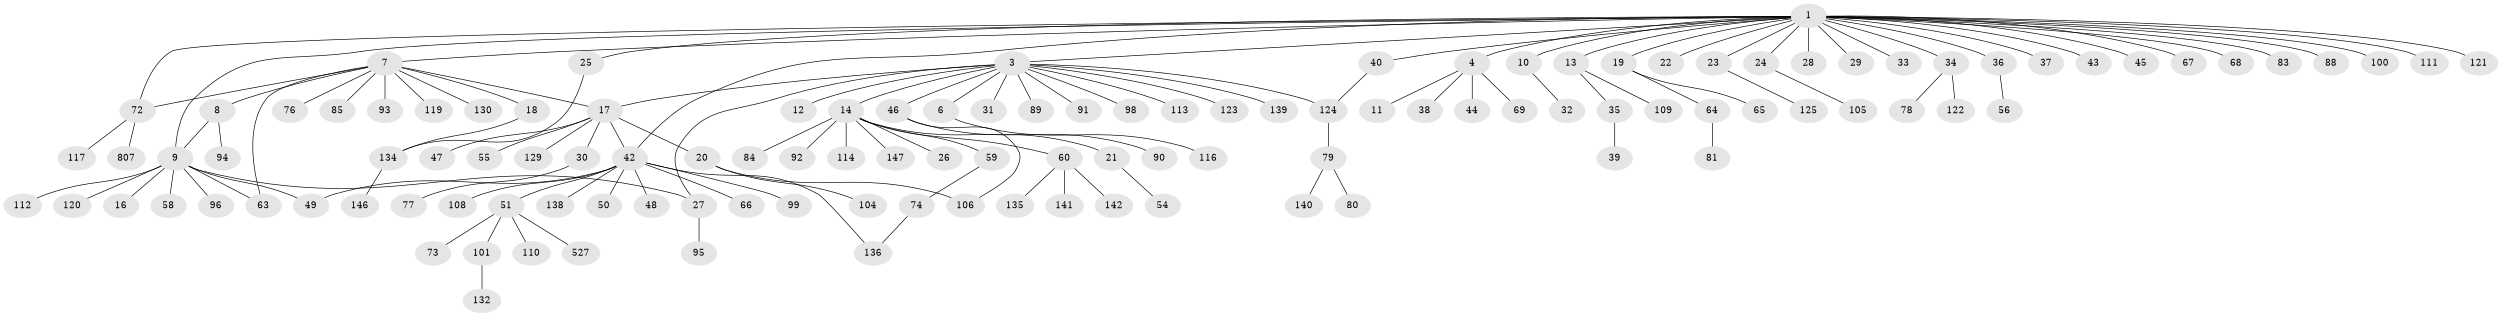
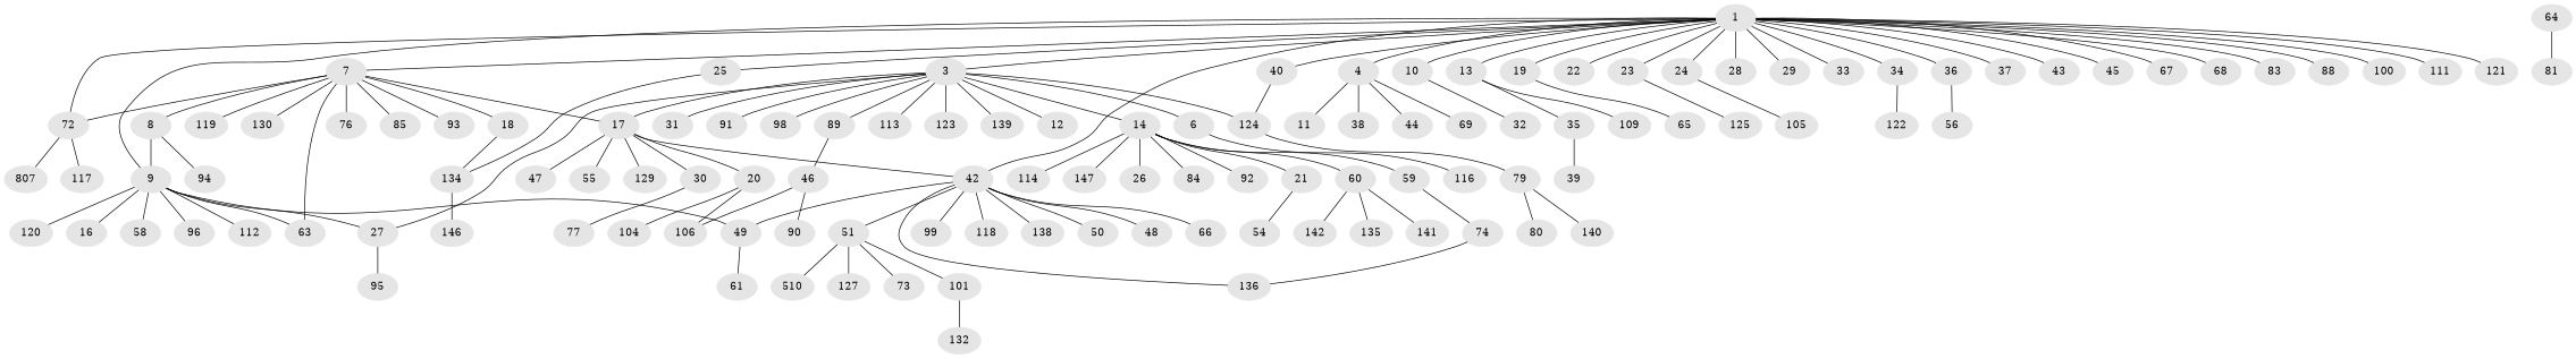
  graph {
    node [color=gray90 style=filled]
    1 [super="+2"]
    3 [super="+5"]
    4 [super="+144"]
    7 [super="+53"]
    9 [super="+41"]
    10 [super="+86"]
    13
    19 [super="+62"]
    22
    23 [super="+71"]
    24
    25
    28
    29
    33
    34 [super="+102"]
    36
    37
    40
    42 [super="+70"]
    43
    45
    67
    68
    72 [super="+115"]
    83
    88
    100
    111
    121
    6
    12 [super="+128"]
    14 [super="+15"]
    17 [super="+82"]
    27 [super="+57"]
    31
    46
    89
    91 [super="+145"]
    98
    113
    123
    124
    139
    11 [super="+52"]
    38
    44
    69
    8
    18
    63
    76
    85
    93
    119
    130
    16
    49
    58
    96
    112
    120
    32
    35 [super="+103"]
    109
    64
    65
    125
    105
    134
-   78
    122
    56
    48
    50
    51 [super="+118"]
    66
    99
-   108
+   108 [label=118]
    136
    138
    n82 [label=807]
    117
    116 [super="+133"]
    21 [super="+87"]
    26 [super="+137"]
    59
    60 [super="+126"]
    84
    92
    114
    147
    20
    30
    47
    55
    129
    95
    106
    90
    79 [super="+143"]
    94
+   61
    39
    54
    74 [super="+75"]
    135
    141
    142
    104
    77 [super="+97"]
    146
    81 [super="+131"]
    80
    140
    73
    101
-   110
-   127 [label=527]
+   110 [label=510]
+   127
    132
    1 -- 3
    1 -- 4
    1 -- 7
    1 -- 9
    1 -- 10
    1 -- 13
    1 -- 19
    1 -- 22
    1 -- 23
    1 -- 24
    1 -- 25
    1 -- 28
    1 -- 29
    1 -- 33
    1 -- 34
    1 -- 36
    1 -- 37
    1 -- 40
    1 -- 42
    1 -- 43
    1 -- 45
    1 -- 67
    1 -- 68
    1 -- 72
    1 -- 83
    1 -- 88
    1 -- 100
    1 -- 111
    1 -- 121
    3 -- 6
    3 -- 12
    3 -- 14 [weight=2]
    3 -- 17
    3 -- 27
    3 -- 31
-   3 -- 46
+   89 -- 46
    3 -- 89
    3 -- 91
    3 -- 98
    3 -- 113
    3 -- 123
    3 -- 124
    3 -- 139
    4 -- 11
    4 -- 38
    4 -- 44
    4 -- 69
    7 -- 72
    7 -- 17
    7 -- 8
    7 -- 18
    7 -- 63
    7 -- 76
    7 -- 85
    7 -- 93
    7 -- 119
    7 -- 130
    9 -- 27
    9 -- 63
    9 -- 16
    9 -- 49
    9 -- 58
    9 -- 96
    9 -- 112
    9 -- 120
    10 -- 32
    13 -- 35
    13 -- 109
-   19 -- 64
    19 -- 65
    23 -- 125
    24 -- 105
    25 -- 134
-   34 -- 78
    34 -- 122
    36 -- 56
    40 -- 124
    42 -- 49
    42 -- 48
    42 -- 50
    42 -- 51
    42 -- 66
    42 -- 99
    42 -- 108
    42 -- 136
    42 -- 138
    72 -- n82
    72 -- 117
    6 -- 116
    14 -- 21
    14 -- 26 [weight=2]
    14 -- 59
    14 -- 60
    14 -- 84
    14 -- 92
    14 -- 114
    14 -- 147
    17 -- 42
    17 -- 20
    17 -- 30
    17 -- 47
    17 -- 55
    17 -- 129
    27 -- 95
    46 -- 106
    46 -- 90
    124 -- 79
    8 -- 9
    8 -- 94
    18 -- 134
+   49 -- 61
    35 -- 39
    64 -- 81
    134 -- 146
    51 -- 73
    51 -- 101
    51 -- 110
    51 -- 127
    21 -- 54
    59 -- 74
    60 -- 135
    60 -- 141
    60 -- 142
    20 -- 106
    20 -- 104
    30 -- 77
    79 -- 80
    79 -- 140
    74 -- 136
    101 -- 132
  }
